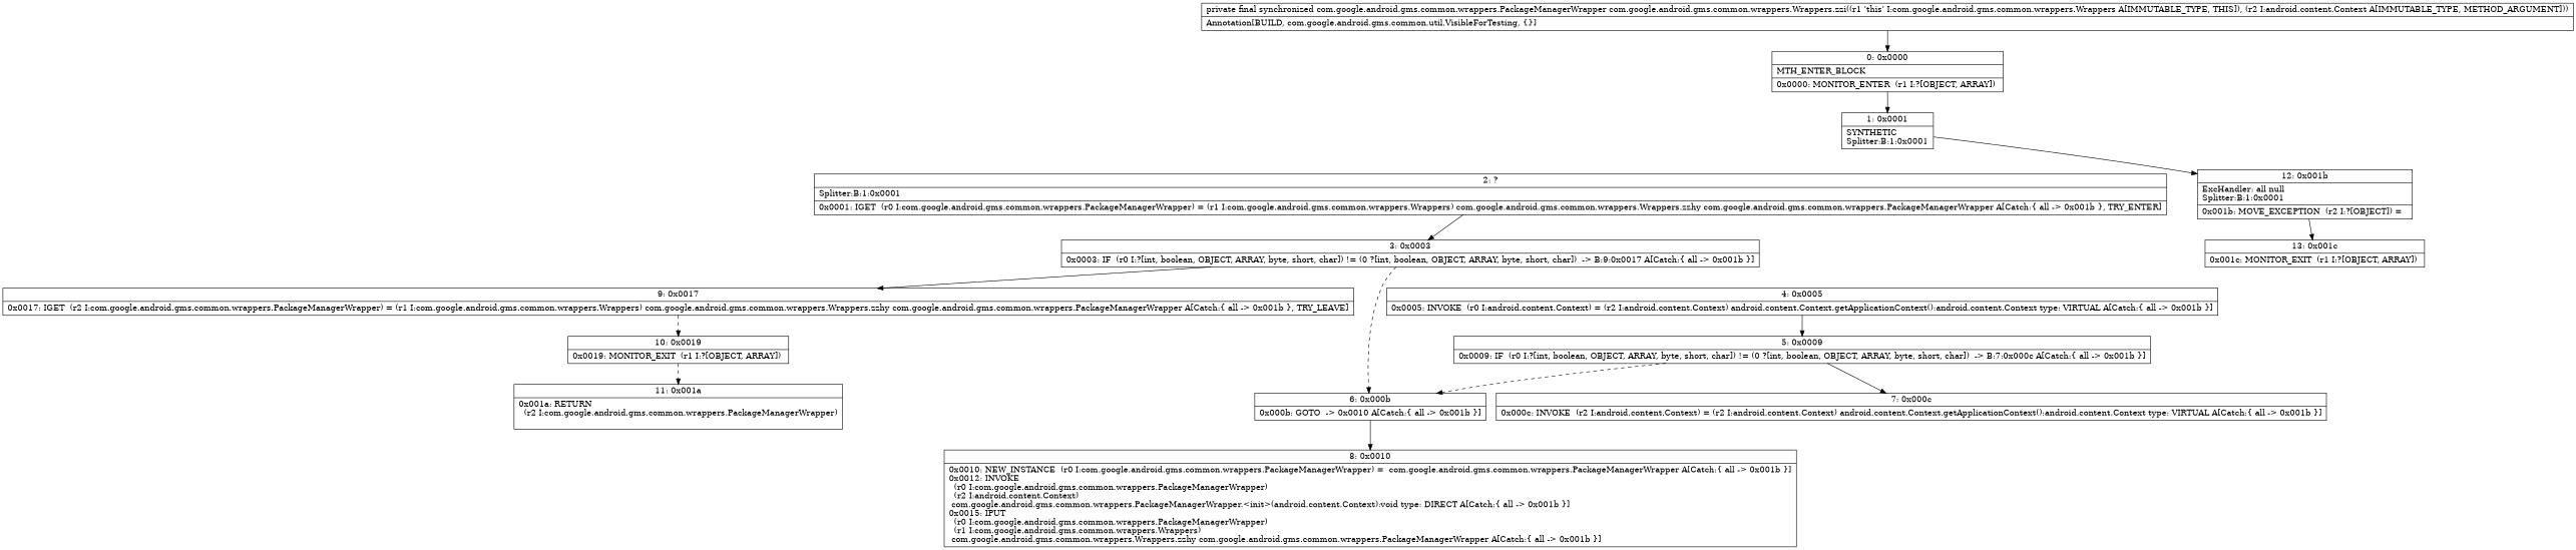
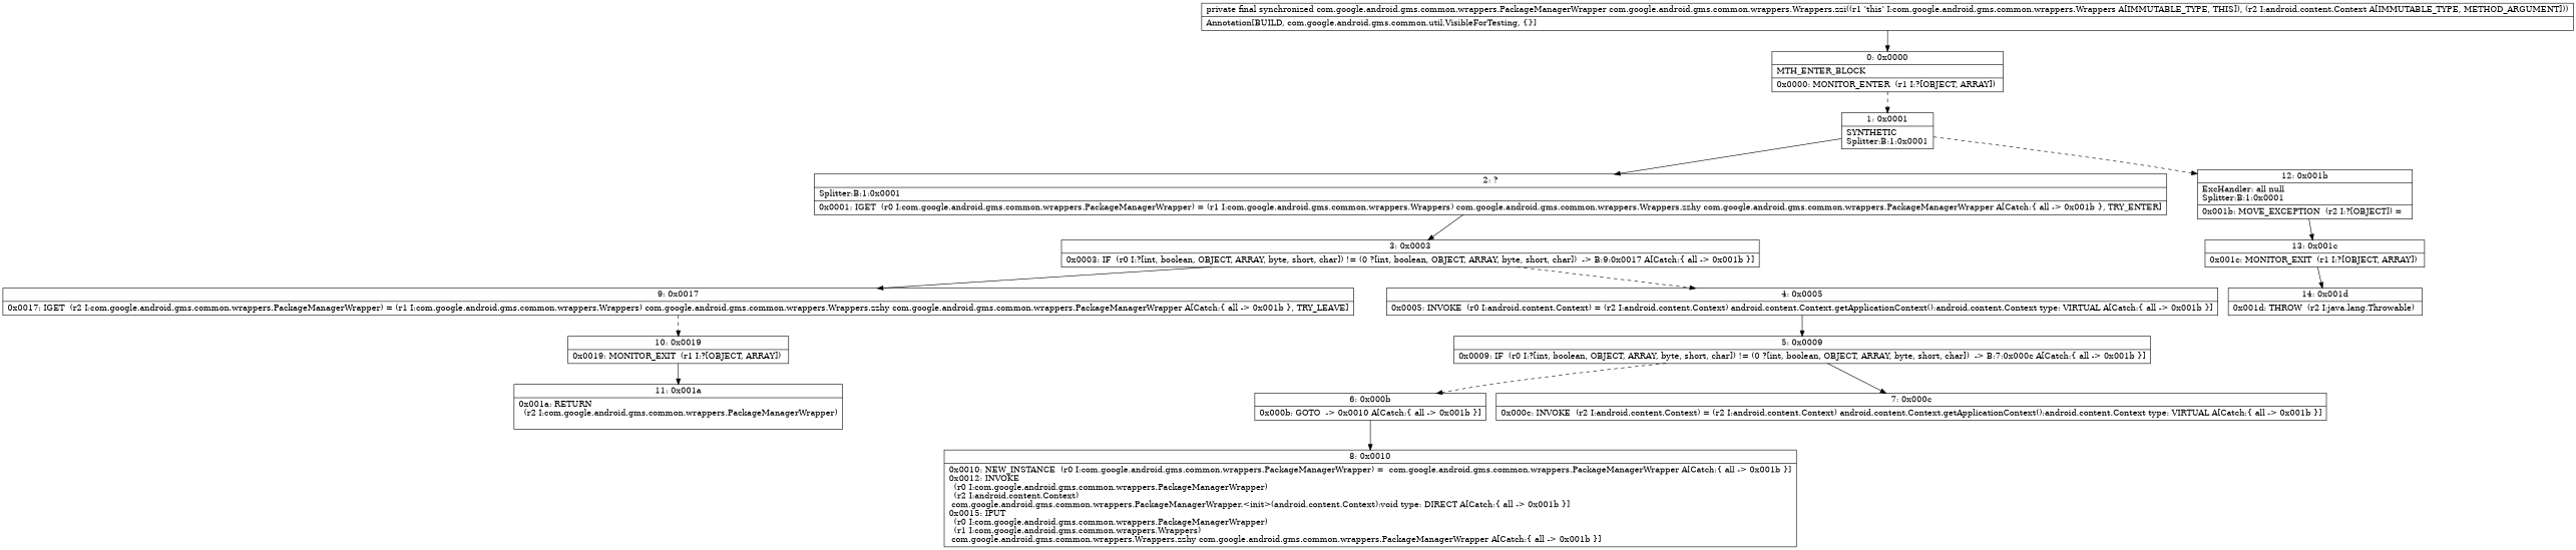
  digraph {
    node [shape=record]
    n1 [label="{0\:\ 0x0000|MTH_ENTER_BLOCK\l|0x0000: MONITOR_ENTER  (r1 I:?[OBJECT, ARRAY]) \l}"]
    n2 [label="{1\:\ 0x0001|SYNTHETIC\lSplitter:B:1:0x0001\l}"]
    n3 [label="{2\:\ ?|Splitter:B:1:0x0001\l|0x0001: IGET  (r0 I:com.google.android.gms.common.wrappers.PackageManagerWrapper) = (r1 I:com.google.android.gms.common.wrappers.Wrappers) com.google.android.gms.common.wrappers.Wrappers.zzhy com.google.android.gms.common.wrappers.PackageManagerWrapper A[Catch:\{ all \-\> 0x001b \}, TRY_ENTER]\l}"]
    n4 [label="{12\:\ 0x001b|ExcHandler: all null\lSplitter:B:1:0x0001\l|0x001b: MOVE_EXCEPTION  (r2 I:?[OBJECT]) =  \l}"]
    n5 [label="{3\:\ 0x0003|0x0003: IF  (r0 I:?[int, boolean, OBJECT, ARRAY, byte, short, char]) != (0 ?[int, boolean, OBJECT, ARRAY, byte, short, char])  \-\> B:9:0x0017 A[Catch:\{ all \-\> 0x001b \}]\l}"]
    n6 [label="{13\:\ 0x001c|0x001c: MONITOR_EXIT  (r1 I:?[OBJECT, ARRAY]) \l}"]
    n7 [label="{4\:\ 0x0005|0x0005: INVOKE  (r0 I:android.content.Context) = (r2 I:android.content.Context) android.content.Context.getApplicationContext():android.content.Context type: VIRTUAL A[Catch:\{ all \-\> 0x001b \}]\l}"]
    n8 [label="{9\:\ 0x0017|0x0017: IGET  (r2 I:com.google.android.gms.common.wrappers.PackageManagerWrapper) = (r1 I:com.google.android.gms.common.wrappers.Wrappers) com.google.android.gms.common.wrappers.Wrappers.zzhy com.google.android.gms.common.wrappers.PackageManagerWrapper A[Catch:\{ all \-\> 0x001b \}, TRY_LEAVE]\l}"]
    n9 [label="{5\:\ 0x0009|0x0009: IF  (r0 I:?[int, boolean, OBJECT, ARRAY, byte, short, char]) != (0 ?[int, boolean, OBJECT, ARRAY, byte, short, char])  \-\> B:7:0x000c A[Catch:\{ all \-\> 0x001b \}]\l}"]
    n10 [label="{10\:\ 0x0019|0x0019: MONITOR_EXIT  (r1 I:?[OBJECT, ARRAY]) \l}"]
    n11 [label="{6\:\ 0x000b|0x000b: GOTO  \-\> 0x0010 A[Catch:\{ all \-\> 0x001b \}]\l}"]
    n12 [label="{7\:\ 0x000c|0x000c: INVOKE  (r2 I:android.content.Context) = (r2 I:android.content.Context) android.content.Context.getApplicationContext():android.content.Context type: VIRTUAL A[Catch:\{ all \-\> 0x001b \}]\l}"]
    n13 [label="{8\:\ 0x0010|0x0010: NEW_INSTANCE  (r0 I:com.google.android.gms.common.wrappers.PackageManagerWrapper) =  com.google.android.gms.common.wrappers.PackageManagerWrapper A[Catch:\{ all \-\> 0x001b \}]\l0x0012: INVOKE  \l  (r0 I:com.google.android.gms.common.wrappers.PackageManagerWrapper)\l  (r2 I:android.content.Context)\l com.google.android.gms.common.wrappers.PackageManagerWrapper.\<init\>(android.content.Context):void type: DIRECT A[Catch:\{ all \-\> 0x001b \}]\l0x0015: IPUT  \l  (r0 I:com.google.android.gms.common.wrappers.PackageManagerWrapper)\l  (r1 I:com.google.android.gms.common.wrappers.Wrappers)\l com.google.android.gms.common.wrappers.Wrappers.zzhy com.google.android.gms.common.wrappers.PackageManagerWrapper A[Catch:\{ all \-\> 0x001b \}]\l}"]
    n14 [label="{11\:\ 0x001a|0x001a: RETURN  \l  (r2 I:com.google.android.gms.common.wrappers.PackageManagerWrapper)\l \l}"]
+   n15 [label="{14\:\ 0x001d|0x001d: THROW  (r2 I:java.lang.Throwable) \l}"]
    n16 [label="{private final synchronized com.google.android.gms.common.wrappers.PackageManagerWrapper com.google.android.gms.common.wrappers.Wrappers.zzi((r1 'this' I:com.google.android.gms.common.wrappers.Wrappers A[IMMUTABLE_TYPE, THIS]), (r2 I:android.content.Context A[IMMUTABLE_TYPE, METHOD_ARGUMENT]))  | Annotation[BUILD, com.google.android.gms.common.util.VisibleForTesting, \{\}]\l}"]
-   n1 -> n2
-   n2 -> n4
+   n1 -> n2 [style=dashed]
+   n2 -> n3
+   n2 -> n4 [style=dashed]
    n3 -> n5
    n4 -> n6
-   n5 -> n11 [style=dashed]
+   n5 -> n7 [style=dashed]
    n5 -> n8
+   n6 -> n15
    n7 -> n9
    n8 -> n10 [style=dashed]
    n9 -> n11 [style=dashed]
    n9 -> n12
-   n10 -> n14 [style=dashed]
+   n10 -> n14
    n11 -> n13
    n16 -> n1
  }
